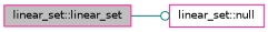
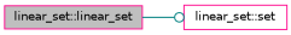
  digraph {
    rankdir=LR
    node [color=deeppink fontname=Helvetica fontsize=10 shape=record style=filled]
    n1 [fillcolor=grey75 fontcolor=black height=0.2 label="linear_set::linear_set" width=0.4]
-   n2 [fillcolor=white height=0.2 label="linear_set::null" width=0.4]
+   n2 [fillcolor=white height=0.2 label="linear_set::set" width=0.4]
    n1 -> n2 [color=teal fontname=Helvetica fontsize=10 labelfontname=Helvetica labelfontsize=10 style=solid arrowhead=odot]
  }
